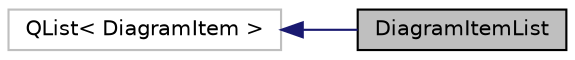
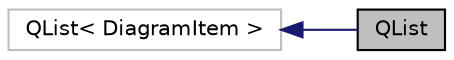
  digraph {
    rankdir=LR
    node [fontname=Helvetica fontsize=10 shape=record style=filled]
-   n1 [color=black fillcolor=grey75 fontcolor=black height=0.2 label=DiagramItemList width=0.4]
+   n1 [color=black fillcolor=grey75 fontcolor=black height=0.2 label=QList width=0.4]
    n2 [color=grey75 fillcolor=white height=0.2 label="QList\< DiagramItem \>" width=0.4]
    n2 -> n1 [color=midnightblue dir=back fontname=Helvetica fontsize=10 labelfontname=Helvetica labelfontsize=10 style=solid]
  }
